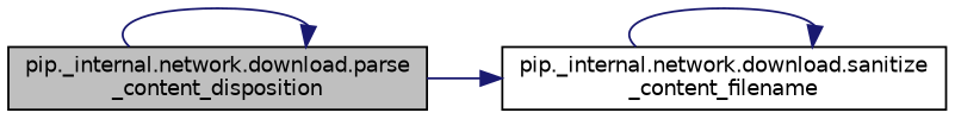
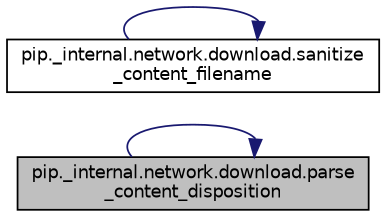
  digraph {
    rankdir=LR
    node [color=black fontname=Helvetica fontsize=10 shape=record style=filled]
    edge [color=midnightblue fontname=Helvetica fontsize=10 labelfontname=Helvetica labelfontsize=10 style=solid]
    n1 [fillcolor=grey75 fontcolor=black height=0.2 label="pip._internal.network.download.parse\l_content_disposition" width=0.4]
    n2 [fillcolor=white height=0.2 label="pip._internal.network.download.sanitize\l_content_filename" width=0.4]
    n1 -> n1
-   n1 -> n2
    n2 -> n2
  }
